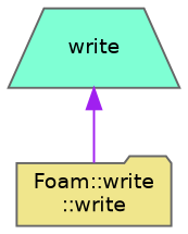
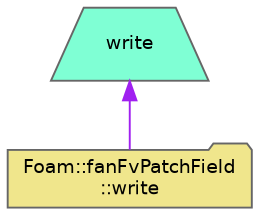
  digraph {
    rankdir=TB
    node [fontname=Helvetica fontsize=10 style=filled]
    n1 [color=gray40 fillcolor=aquamarine fontcolor=black height=0.2 label=write shape=trapezium width=0.4]
-   n2 [color=grey40 fillcolor=khaki height=0.2 label="Foam::write\l::write" shape=folder width=0.4]
+   n2 [color=grey40 fillcolor=khaki height=0.2 label="Foam::fanFvPatchField\l::write" shape=folder width=0.4]
    n1 -> n2 [color=purple dir=back fontname=Helvetica fontsize=10 labelfontname=Helvetica labelfontsize=10 style=solid]
  }
